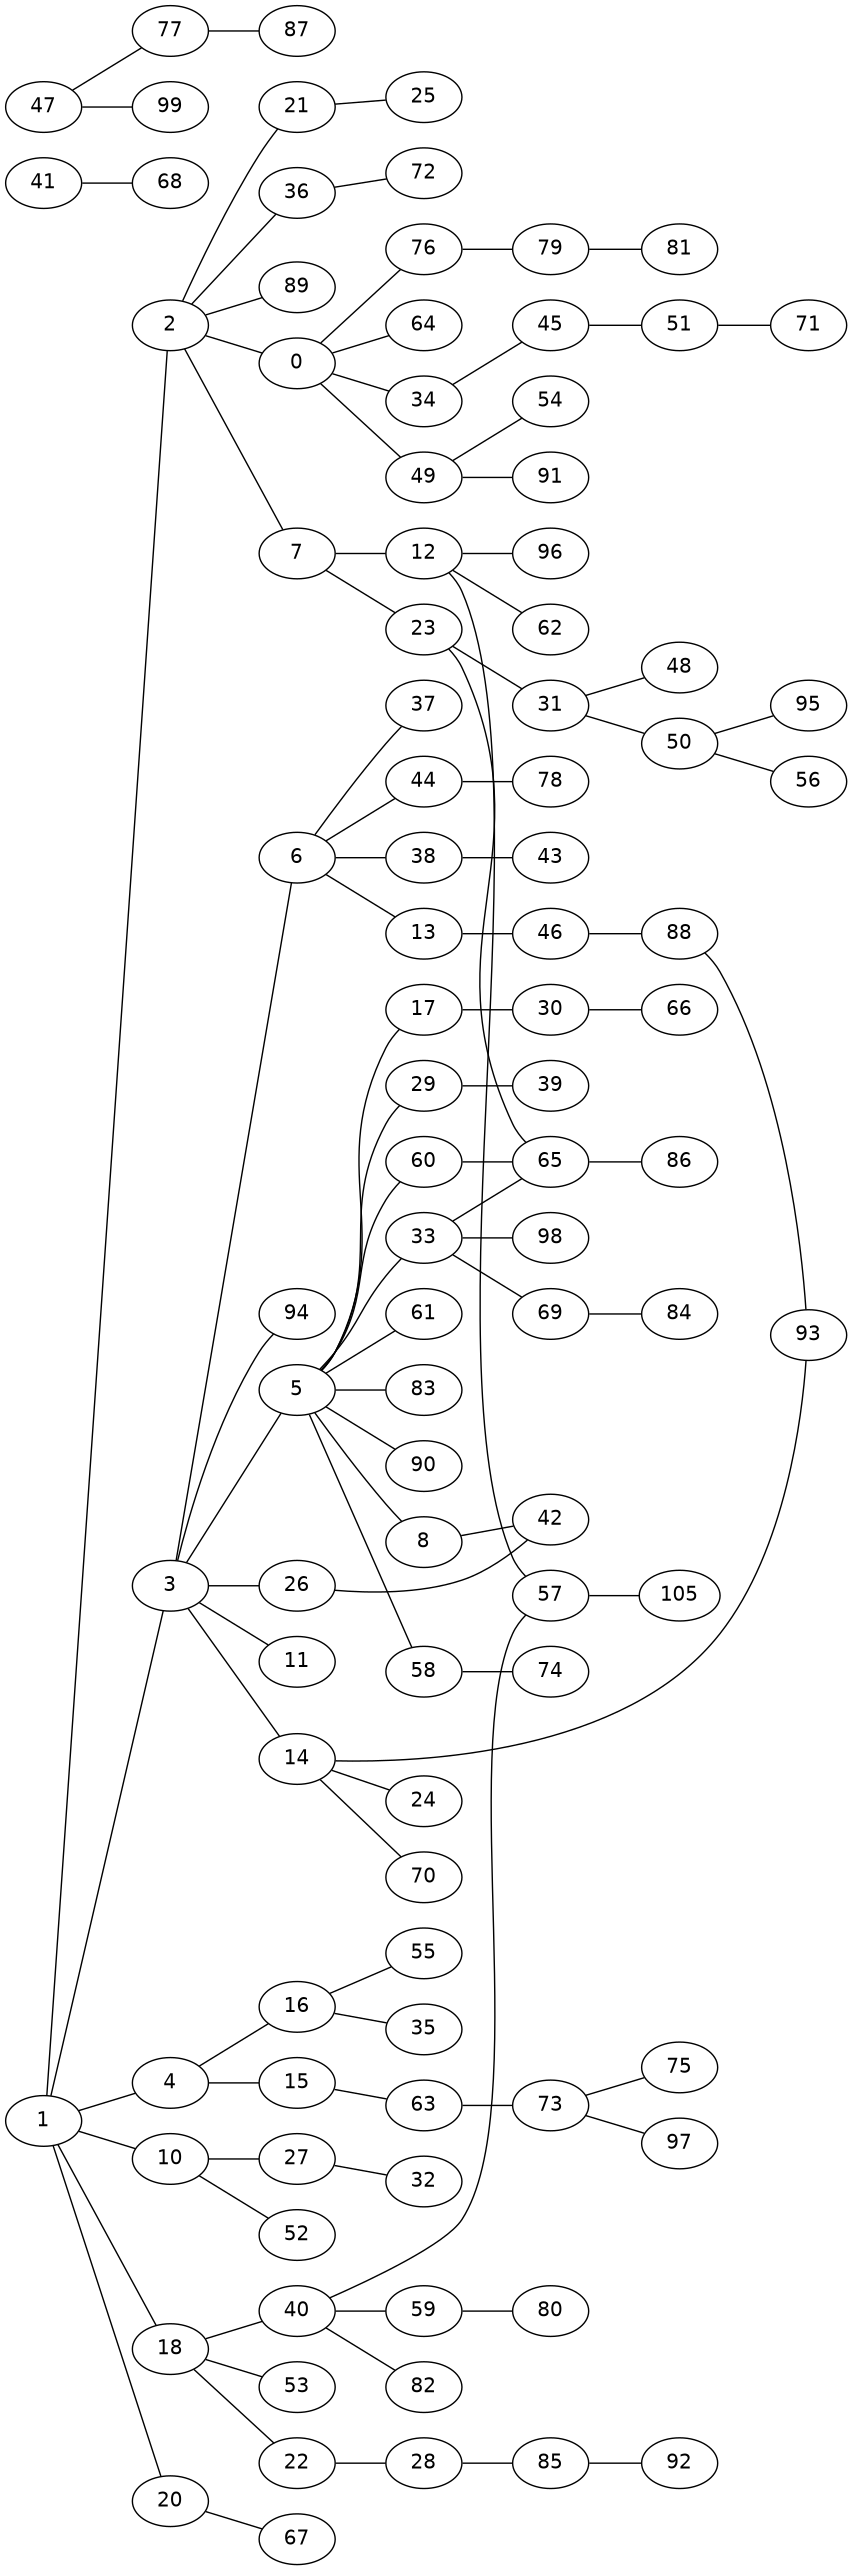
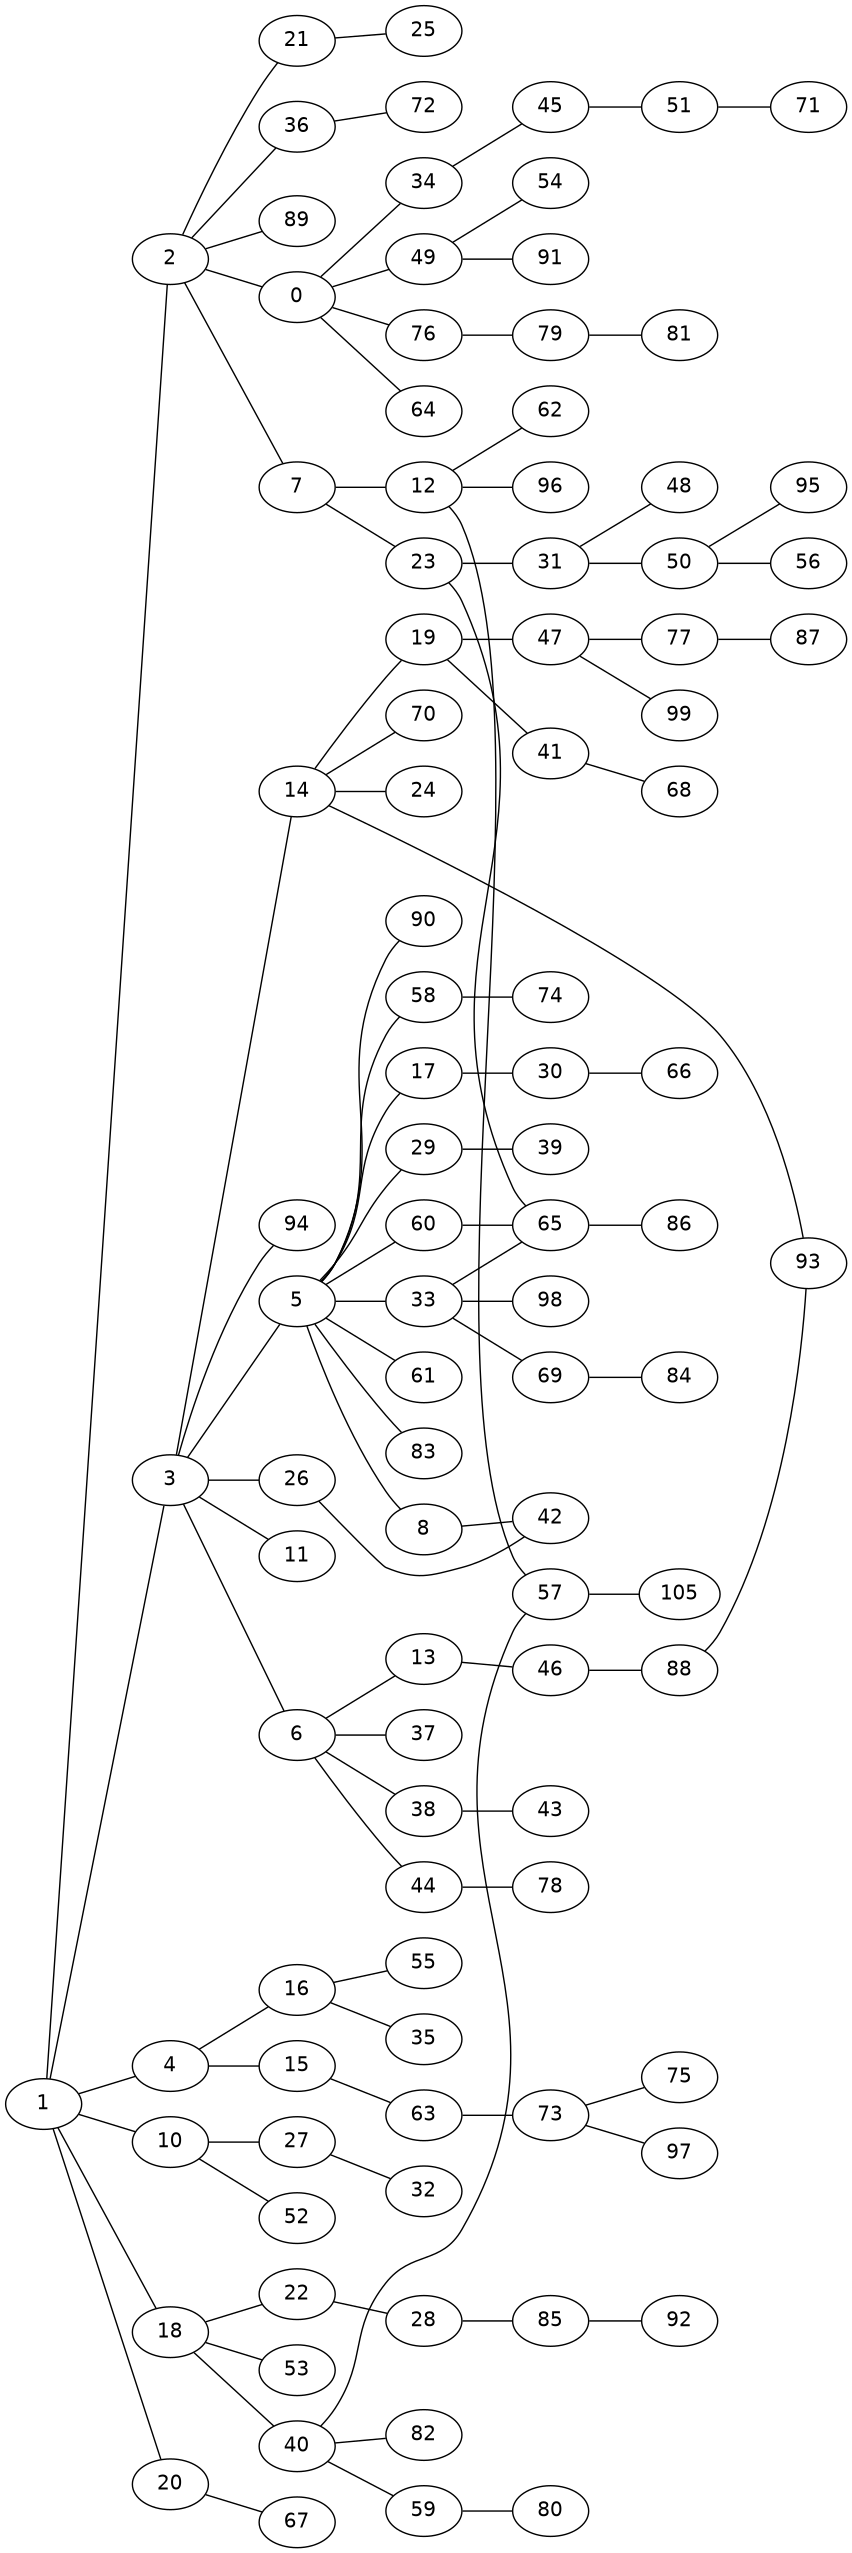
  graph {
    fontname="DejaVu Sans"
    rankdir=LR
    node [fontname="DejaVu Sans"]
    edge [fontname="DejaVu Sans"]
    1
    2
    3
    4
    10
    18
    20
    7
    n9 [label=0]
    21
    36
    89
    5
    6
    11
    14
    26
    94
    15
    16
    27
    52
    22
    40
    53
    67
    12
    23
    34
    49
    64
    76
    25
    72
    8
    17
    29
    33
    58
    60
    61
    83
    90
    13
    37
    38
    44
+   19
    24
    70
    93
    42
    63
    35
    55
    32
    28
    57
    59
    82
    62
    96
    65
    31
    45
    54
    91
    79
    30
    39
    69
    98
    74
    46
    43
    78
    41
    47
    73
    66
    86
    84
    88
    n84 [label=105]
    48
    50
    51
    81
    68
    77
    99
    75
    97
    85
    80
    87
    92
    56
    95
    71
    1 -- 2
    1 -- 3
    1 -- 4
    1 -- 10
    1 -- 18
    1 -- 20
    2 -- 7
    2 -- n9
    2 -- 21
    2 -- 36
    2 -- 89
    3 -- 5
    3 -- 6
    3 -- 11
    3 -- 14
    3 -- 26
    3 -- 94
    4 -- 15
    4 -- 16
    10 -- 27
    10 -- 52
    18 -- 22
    18 -- 40
    18 -- 53
    20 -- 67
    7 -- 12
    7 -- 23
    n9 -- 34
    n9 -- 49
    n9 -- 64
    n9 -- 76
    21 -- 25
    36 -- 72
    5 -- 8
    5 -- 17
    5 -- 29
    5 -- 33
    5 -- 58
    5 -- 60
    5 -- 61
    5 -- 83
    5 -- 90
    6 -- 13
    6 -- 37
    6 -- 38
    6 -- 44
+   14 -- 19
    14 -- 24
    14 -- 70
    14 -- 93
    26 -- 42
    15 -- 63
    16 -- 35
    16 -- 55
    27 -- 32
    22 -- 28
    40 -- 57
    40 -- 59
    40 -- 82
    12 -- 57
    12 -- 62
    12 -- 96
    23 -- 65
    23 -- 31
    34 -- 45
    49 -- 54
    49 -- 91
    76 -- 79
    8 -- 42
    17 -- 30
    29 -- 39
    33 -- 65
    33 -- 69
    33 -- 98
    58 -- 74
    60 -- 65
    13 -- 46
    38 -- 43
    44 -- 78
+   19 -- 41
+   19 -- 47
    63 -- 73
    28 -- 85
    57 -- n84
    59 -- 80
    65 -- 86
    31 -- 48
    31 -- 50
    45 -- 51
    79 -- 81
    30 -- 66
    69 -- 84
    46 -- 88
    41 -- 68
    47 -- 77
    47 -- 99
    73 -- 75
    73 -- 97
    88 -- 93
    50 -- 56
    50 -- 95
    51 -- 71
    77 -- 87
    85 -- 92
  }
